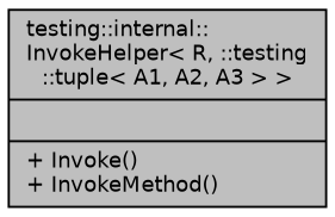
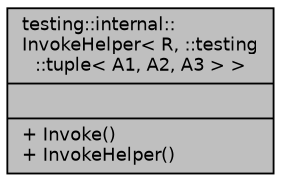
  digraph {
-   n1 [color=black fillcolor=grey75 fontcolor=black fontname=Helvetica fontsize=10 height=0.2 label="{testing::internal::\lInvokeHelper\< R, ::testing\l::tuple\< A1, A2, A3 \> \>\n||+ Invoke()\l+ InvokeMethod()\l}" shape=record style=filled width=0.4]
+   n1 [color=black fillcolor=grey75 fontcolor=black fontname=Helvetica fontsize=10 height=0.2 label="{testing::internal::\lInvokeHelper\< R, ::testing\l::tuple\< A1, A2, A3 \> \>\n||+ Invoke()\l+ InvokeHelper()\l}" shape=record style=filled width=0.4]
  }
